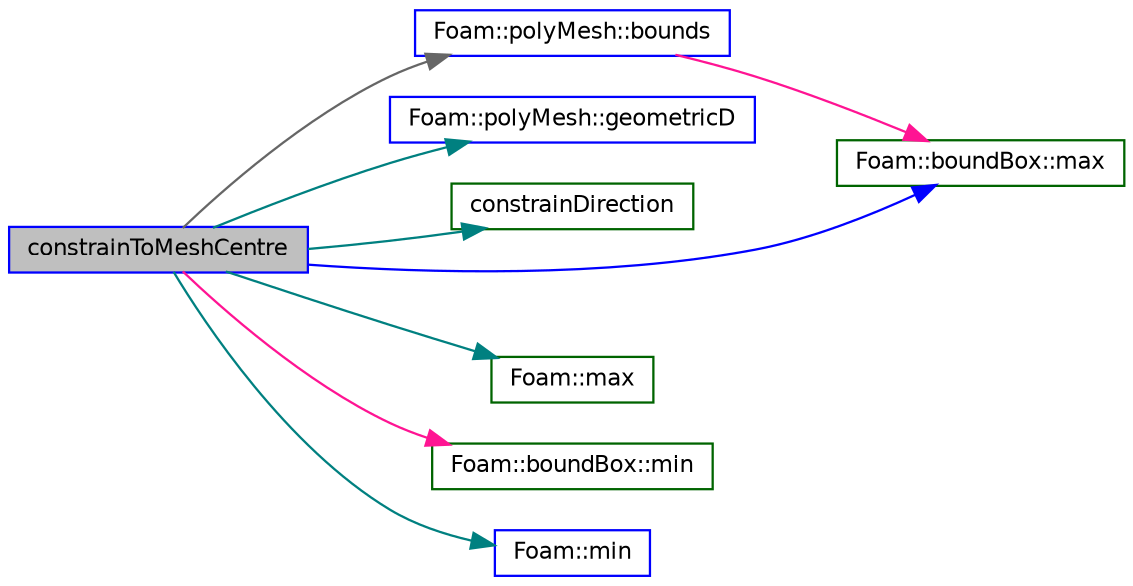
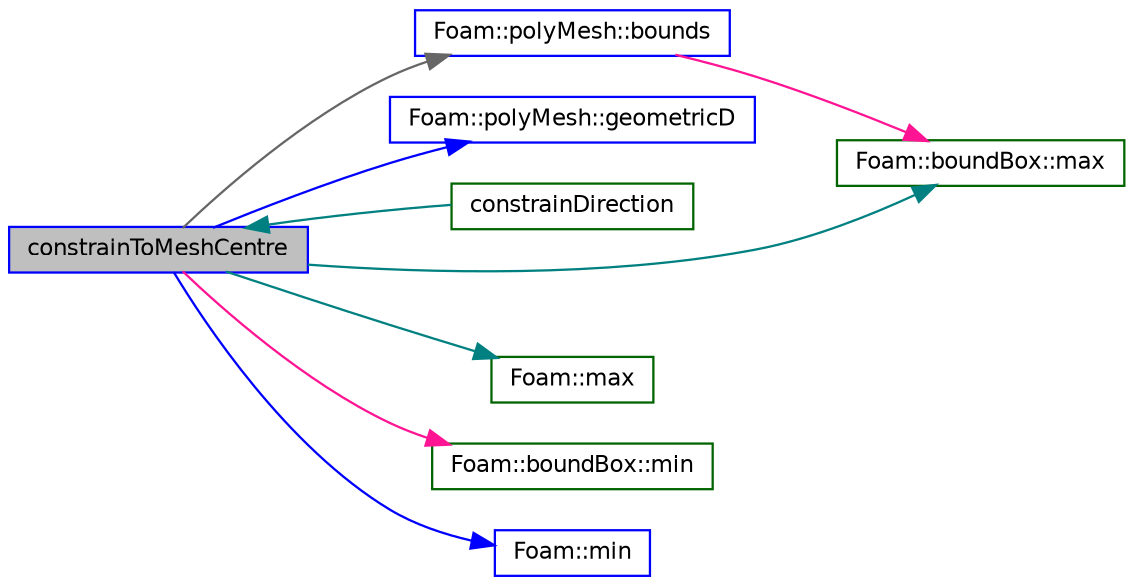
  digraph {
    rankdir=LR
    node [color=blue fontname=Helvetica fontsize=10 shape=record]
    edge [color=teal fontname=Helvetica fontsize=10 labelfontname=Helvetica labelfontsize=10 style=solid]
    n1 [fillcolor=grey75 fontcolor=black height=0.2 label=constrainToMeshCentre style=filled width=0.4]
    n2 [height=0.2 label="Foam::polyMesh::bounds" width=0.4]
    n3 [height=0.2 label="Foam::polyMesh::geometricD" width=0.4]
    n4 [color=darkgreen height=0.2 label=constrainDirection width=0.4]
    n5 [color=darkgreen height=0.2 label="Foam::boundBox::max" width=0.4]
    n6 [color=darkgreen height=0.2 label="Foam::max" width=0.4]
    n7 [color=darkgreen height=0.2 label="Foam::boundBox::min" width=0.4]
    n8 [height=0.2 label="Foam::min" width=0.4]
    n1 -> n2 [color=gray40]
-   n1 -> n3
-   n1 -> n4
-   n1 -> n5 [color=blue]
+   n1 -> n3 [color=blue]
+   n4 -> n1
+   n1 -> n5
    n1 -> n6
    n1 -> n7 [color=deeppink]
-   n1 -> n8
+   n1 -> n8 [color=blue]
    n2 -> n5 [color=deeppink]
  }
